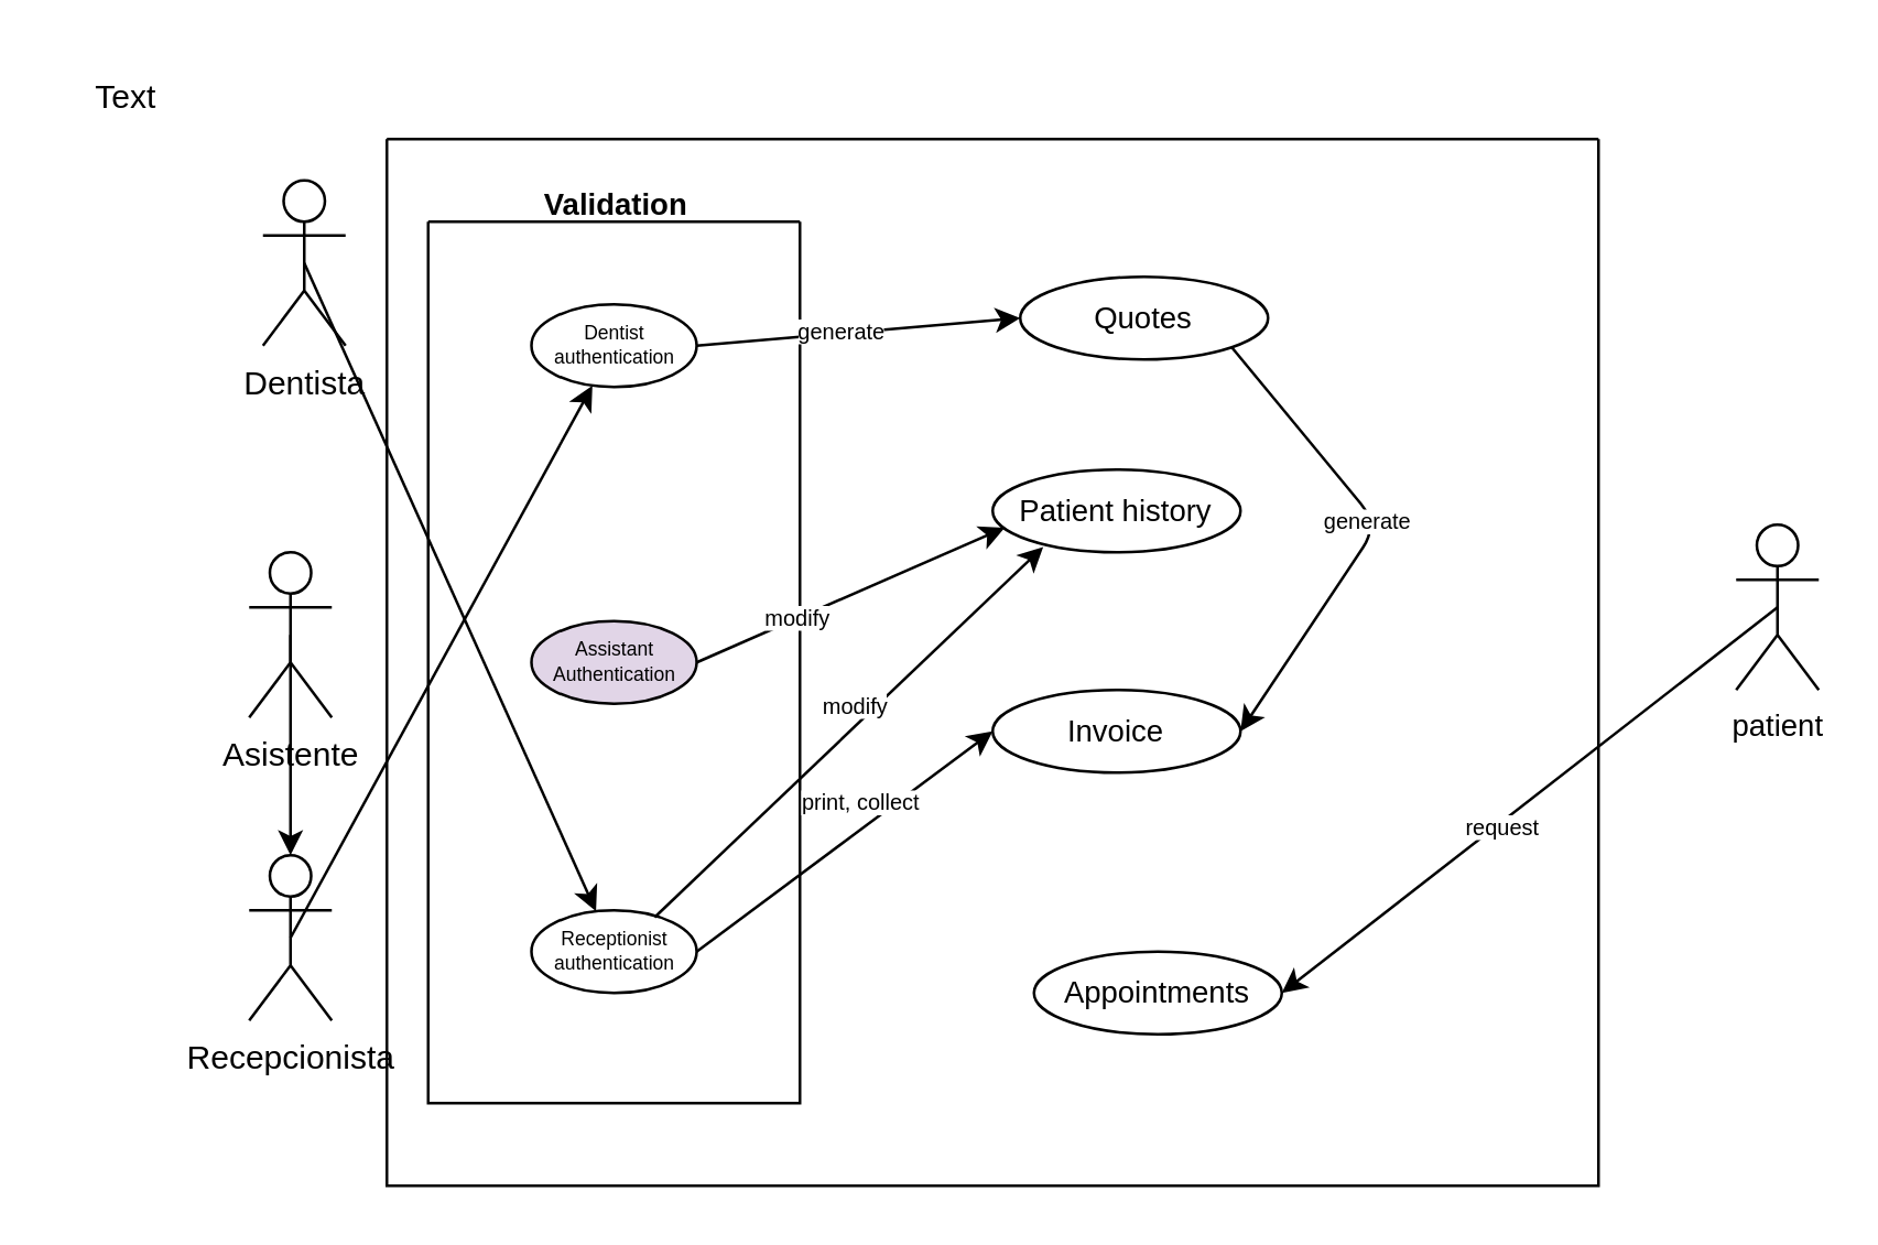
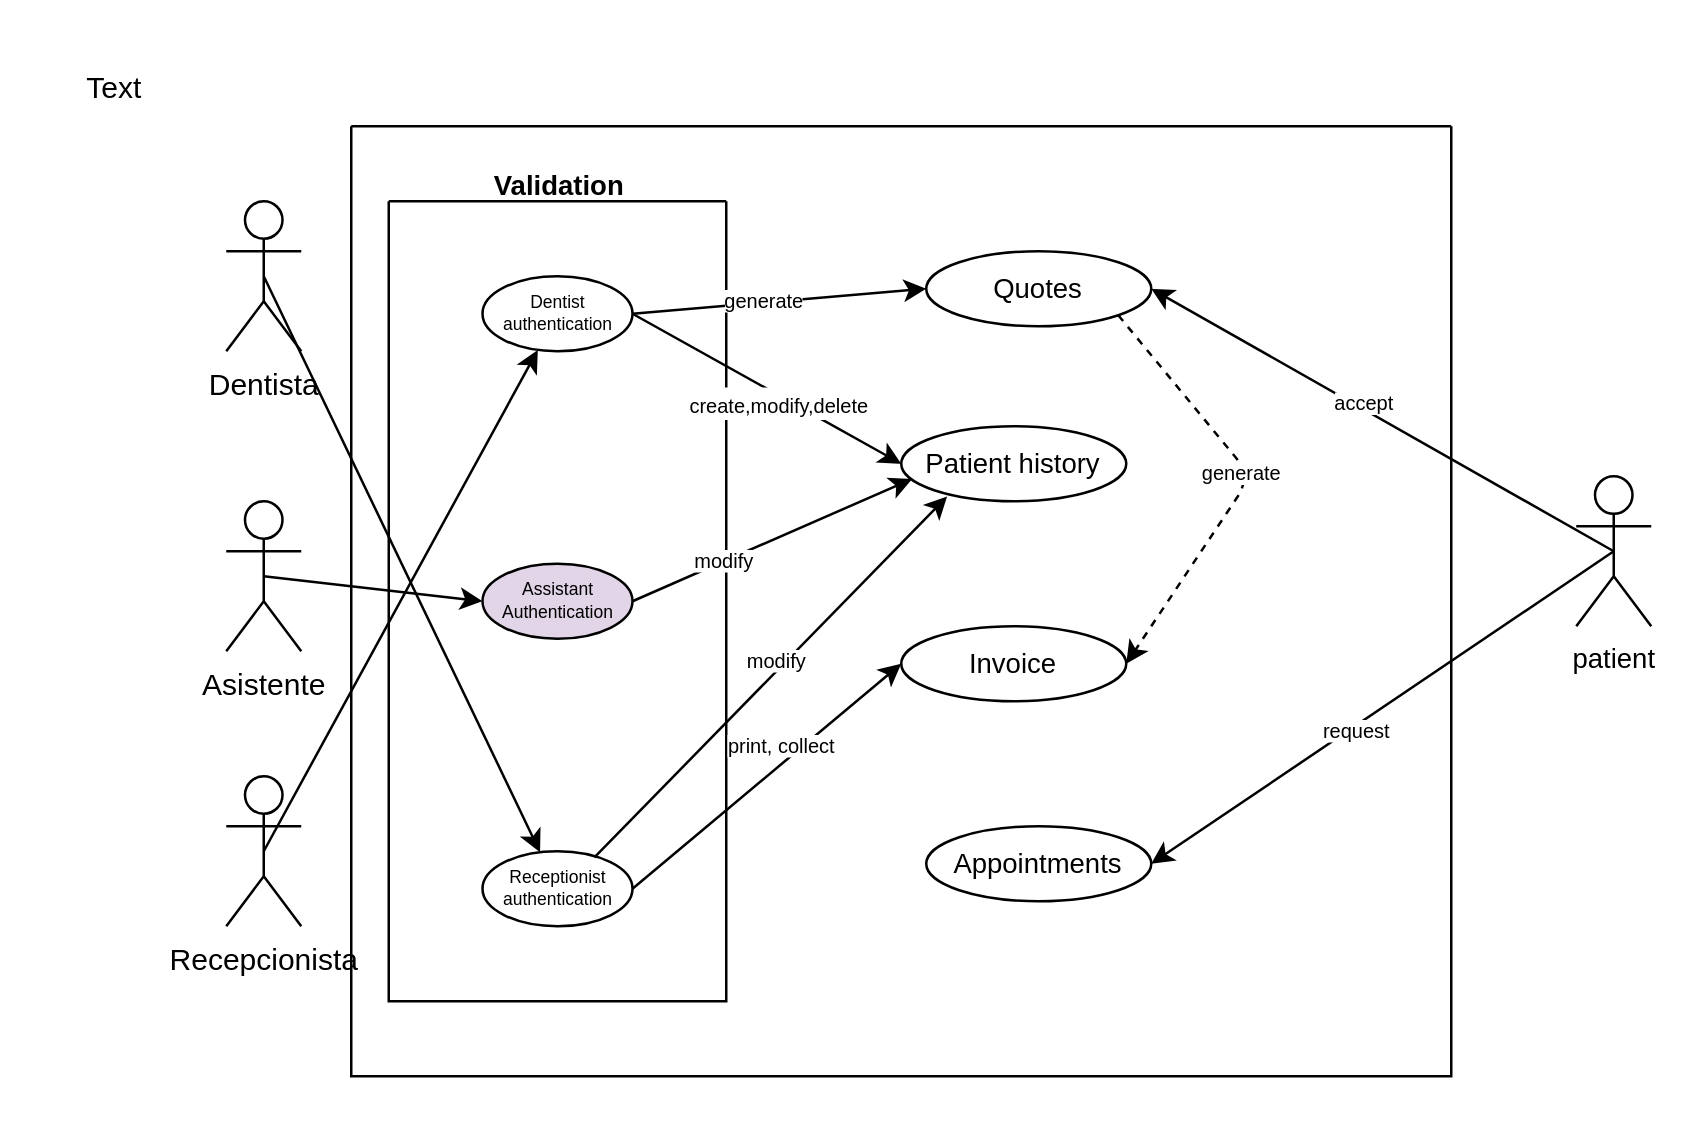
  <mxCell id="0" />
  <mxCell id="1" parent="0" />
  <mxCell id="2" style="edgeStyle=none;html=1;exitX=0.5;exitY=0.5;exitDx=0;exitDy=0;exitPerimeter=0;fontSize=11;" parent="1" source="3" target="9" edge="1"><mxGeometry relative="1" as="geometry" /></mxCell>
- <mxCell id="3" value="Dentista&lt;br&gt;" style="shape=umlActor;verticalLabelPosition=bottom;verticalAlign=top;html=1;align=center;" parent="1" vertex="1"><mxGeometry x="95" y="65" width="30" height="60" as="geometry" /></mxCell>
- <mxCell id="4" style="edgeStyle=none;html=1;exitX=0.5;exitY=0.5;exitDx=0;exitDy=0;exitPerimeter=0;fontSize=11;" parent="1" source="5" target="7" edge="1"><mxGeometry relative="1" as="geometry" /></mxCell>
+ <mxCell id="3" value="Dentista&lt;br&gt;" style="shape=umlActor;verticalLabelPosition=bottom;verticalAlign=top;html=1;align=center;" parent="1" vertex="1"><mxGeometry x="90" y="80" width="30" height="60" as="geometry" /></mxCell>
+ <mxCell id="4" style="edgeStyle=none;html=1;exitX=0.5;exitY=0.5;exitDx=0;exitDy=0;exitPerimeter=0;entryX=0;entryY=0.5;entryDx=0;entryDy=0;fontSize=11;" parent="1" source="5" target="11" edge="1"><mxGeometry relative="1" as="geometry" /></mxCell>
  <mxCell id="5" value="Asistente" style="shape=umlActor;verticalLabelPosition=bottom;verticalAlign=top;html=1;" parent="1" vertex="1"><mxGeometry x="90" y="200" width="30" height="60" as="geometry" /></mxCell>
  <mxCell id="6" style="edgeStyle=none;html=1;exitX=0.5;exitY=0.5;exitDx=0;exitDy=0;exitPerimeter=0;fontSize=11;" parent="1" source="7" target="10" edge="1"><mxGeometry relative="1" as="geometry" /></mxCell>
  <mxCell id="7" value="Recepcionista&lt;br&gt;" style="shape=umlActor;verticalLabelPosition=bottom;verticalAlign=top;html=1;" parent="1" vertex="1"><mxGeometry x="90" y="310" width="30" height="60" as="geometry" /></mxCell>
  <mxCell id="8" value="" style="swimlane;startSize=0;fontSize=7;html=1;" parent="1" vertex="1"><mxGeometry x="155" y="80" width="135" height="320" as="geometry"><mxRectangle x="225" y="120" width="50" height="40" as="alternateBounds" /></mxGeometry></mxCell>
- <mxCell id="9" value="Receptionist authentication" style="ellipse;whiteSpace=wrap;html=1;fontSize=7;" parent="8" vertex="1"><mxGeometry x="37.5" y="250" width="60" height="30" as="geometry" /></mxCell>
+ <mxCell id="9" value="Receptionist authentication" style="ellipse;whiteSpace=wrap;html=1;fontSize=7;" parent="8" vertex="1"><mxGeometry x="37.5" y="260" width="60" height="30" as="geometry" /></mxCell>
  <mxCell id="10" value="Dentist authentication" style="ellipse;whiteSpace=wrap;html=1;fontSize=7;" parent="8" vertex="1"><mxGeometry x="37.5" y="30" width="60" height="30" as="geometry" /></mxCell>
  <mxCell id="11" value="Assistant Authentication" style="ellipse;whiteSpace=wrap;html=1;fontSize=7;fillColor=#e1d5e7;" parent="8" vertex="1"><mxGeometry x="37.5" y="145" width="60" height="30" as="geometry" /></mxCell>
  <mxCell id="12" value="&lt;font style=&quot;font-size: 11px;&quot;&gt;Validation&lt;/font&gt;" style="text;strokeColor=none;fillColor=none;html=1;fontSize=24;fontStyle=1;verticalAlign=middle;align=center;" parent="1" vertex="1"><mxGeometry x="173" y="50" width="100" height="40" as="geometry" /></mxCell>
  <mxCell id="13" value="" style="swimlane;startSize=0;fontSize=11;html=1;" parent="1" vertex="1"><mxGeometry x="140" y="50" width="440" height="380" as="geometry"><mxRectangle x="210" y="90" width="50" height="40" as="alternateBounds" /></mxGeometry></mxCell>
  <mxCell id="14" value="Patient history" style="ellipse;whiteSpace=wrap;html=1;fontSize=11;" parent="13" vertex="1"><mxGeometry x="220" y="120" width="90" height="30" as="geometry" /></mxCell>
- <mxCell id="15" style="edgeStyle=none;html=1;exitX=1;exitY=1;exitDx=0;exitDy=0;entryX=1;entryY=0.5;entryDx=0;entryDy=0;fontSize=8;" parent="13" source="17" target="18" edge="1"><mxGeometry relative="1" as="geometry"><Array as="points"><mxPoint x="360" y="140" /></Array></mxGeometry></mxCell>
+ <mxCell id="15" style="edgeStyle=none;html=1;exitX=1;exitY=1;exitDx=0;exitDy=0;entryX=1;entryY=0.5;entryDx=0;entryDy=0;fontSize=8;dashed=1;" parent="13" source="17" target="18" edge="1"><mxGeometry relative="1" as="geometry"><Array as="points"><mxPoint x="360" y="140" /></Array></mxGeometry></mxCell>
  <mxCell id="16" value="generate" style="edgeLabel;html=1;align=center;verticalAlign=middle;resizable=0;points=[];fontSize=8;" parent="15" vertex="1" connectable="0"><mxGeometry x="-0.359" y="-1" relative="1" as="geometry"><mxPoint x="14" y="19" as="offset" /></mxGeometry></mxCell>
  <mxCell id="17" value="Quotes" style="ellipse;whiteSpace=wrap;html=1;fontSize=11;" parent="13" vertex="1"><mxGeometry x="230" y="50" width="90" height="30" as="geometry" /></mxCell>
  <mxCell id="18" value="Invoice" style="ellipse;whiteSpace=wrap;html=1;fontSize=11;" parent="13" vertex="1"><mxGeometry x="220" y="200" width="90" height="30" as="geometry" /></mxCell>
- <mxCell id="19" value="Appointments" style="ellipse;whiteSpace=wrap;html=1;fontSize=11;" parent="13" vertex="1"><mxGeometry x="235" y="295" width="90" height="30" as="geometry" /></mxCell>
+ <mxCell id="19" value="Appointments" style="ellipse;whiteSpace=wrap;html=1;fontSize=11;" parent="13" vertex="1"><mxGeometry x="230" y="280" width="90" height="30" as="geometry" /></mxCell>
+ <mxCell id="20" style="edgeStyle=none;html=1;exitX=0.5;exitY=0.5;exitDx=0;exitDy=0;exitPerimeter=0;entryX=1;entryY=0.5;entryDx=0;entryDy=0;fontSize=8;" parent="1" source="24" target="17" edge="1"><mxGeometry relative="1" as="geometry" /></mxCell>
+ <mxCell id="21" value="accept" style="edgeLabel;html=1;align=center;verticalAlign=middle;resizable=0;points=[];fontSize=8;" parent="20" vertex="1" connectable="0"><mxGeometry x="0.102" y="-2" relative="1" as="geometry"><mxPoint as="offset" /></mxGeometry></mxCell>
  <mxCell id="22" style="edgeStyle=none;html=1;exitX=0.5;exitY=0.5;exitDx=0;exitDy=0;exitPerimeter=0;entryX=1;entryY=0.5;entryDx=0;entryDy=0;fontSize=8;" parent="1" source="24" target="19" edge="1"><mxGeometry relative="1" as="geometry" /></mxCell>
  <mxCell id="23" value="request" style="edgeLabel;html=1;align=center;verticalAlign=middle;resizable=0;points=[];fontSize=8;" parent="22" vertex="1" connectable="0"><mxGeometry x="0.126" y="1" relative="1" as="geometry"><mxPoint as="offset" /></mxGeometry></mxCell>
  <mxCell id="24" value="patient" style="shape=umlActor;verticalLabelPosition=bottom;verticalAlign=top;html=1;outlineConnect=0;fontSize=11;" parent="1" vertex="1"><mxGeometry x="630" y="190" width="30" height="60" as="geometry" /></mxCell>
  <mxCell id="25" style="edgeStyle=none;html=1;exitX=1;exitY=0.5;exitDx=0;exitDy=0;entryX=0;entryY=0.5;entryDx=0;entryDy=0;fontSize=8;" parent="1" source="10" target="17" edge="1"><mxGeometry relative="1" as="geometry" /></mxCell>
  <mxCell id="26" value="generate" style="edgeLabel;html=1;align=center;verticalAlign=middle;resizable=0;points=[];fontSize=8;" parent="25" vertex="1" connectable="0"><mxGeometry x="-0.126" y="1" relative="1" as="geometry"><mxPoint as="offset" /></mxGeometry></mxCell>
  <mxCell id="27" style="edgeStyle=none;html=1;exitX=1;exitY=0.5;exitDx=0;exitDy=0;entryX=0.048;entryY=0.703;entryDx=0;entryDy=0;fontSize=8;entryPerimeter=0;" parent="1" source="11" target="14" edge="1"><mxGeometry relative="1" as="geometry" /></mxCell>
  <mxCell id="28" value="modify" style="edgeLabel;html=1;align=center;verticalAlign=middle;resizable=0;points=[];fontSize=8;" parent="27" vertex="1" connectable="0"><mxGeometry x="-0.337" relative="1" as="geometry"><mxPoint x="-1" as="offset" /></mxGeometry></mxCell>
+ <mxCell id="29" style="edgeStyle=none;html=1;fontSize=11;entryX=0;entryY=0.5;entryDx=0;entryDy=0;exitX=1;exitY=0.5;exitDx=0;exitDy=0;" parent="1" source="10" target="14" edge="1"><mxGeometry relative="1" as="geometry"><mxPoint x="248" y="125" as="sourcePoint" /><mxPoint x="355.5" y="95" as="targetPoint" /></mxGeometry></mxCell>
+ <mxCell id="30" value="&lt;font style=&quot;font-size: 8px;&quot;&gt;create,modify,delete&lt;/font&gt;" style="edgeLabel;html=1;align=center;verticalAlign=middle;resizable=0;points=[];fontSize=11;" parent="29" vertex="1" connectable="0"><mxGeometry x="0.382" y="2" relative="1" as="geometry"><mxPoint x="-17" y="-4" as="offset" /></mxGeometry></mxCell>
  <mxCell id="31" style="edgeStyle=none;html=1;exitX=0.746;exitY=0.083;exitDx=0;exitDy=0;entryX=0.204;entryY=0.936;entryDx=0;entryDy=0;entryPerimeter=0;fontSize=8;exitPerimeter=0;" parent="1" source="9" target="14" edge="1"><mxGeometry relative="1" as="geometry" /></mxCell>
  <mxCell id="32" value="modify" style="edgeLabel;html=1;align=center;verticalAlign=middle;resizable=0;points=[];fontSize=8;" parent="31" vertex="1" connectable="0"><mxGeometry x="-0.741" relative="1" as="geometry"><mxPoint x="54" y="-60" as="offset" /></mxGeometry></mxCell>
  <mxCell id="33" style="edgeStyle=none;html=1;exitX=1;exitY=0.5;exitDx=0;exitDy=0;entryX=0;entryY=0.5;entryDx=0;entryDy=0;fontSize=8;" parent="1" source="9" target="18" edge="1"><mxGeometry relative="1" as="geometry" /></mxCell>
  <mxCell id="34" value="print, collect" style="edgeLabel;html=1;align=center;verticalAlign=middle;resizable=0;points=[];fontSize=8;" parent="33" vertex="1" connectable="0"><mxGeometry x="-0.515" y="-2" relative="1" as="geometry"><mxPoint x="32" y="-37" as="offset" /></mxGeometry></mxCell>
  <mxCell id="35" value="Text" style="text;html=1;align=center;verticalAlign=middle;resizable=0;points=[];autosize=1;strokeColor=none;fillColor=none;" vertex="1" parent="1"><mxGeometry x="20" y="20" width="50" height="30" as="geometry" /></mxCell>
